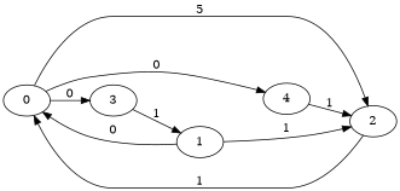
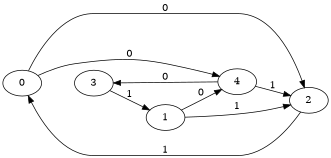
  digraph {
    rankdir=LR
    0
    2
    3
    4
    1
-   0 -> 2 [label=5]
-   0 -> 3 [label=0]
+   0 -> 2 [label=0]
+   4 -> 3 [label=0]
    0 -> 4 [label=0]
    2 -> 0 [label=1]
    3 -> 1 [label=1]
    4 -> 2 [label=1]
-   1 -> 0 [label=0]
+   1 -> 4 [label=0]
    1 -> 2 [label=1]
  }
